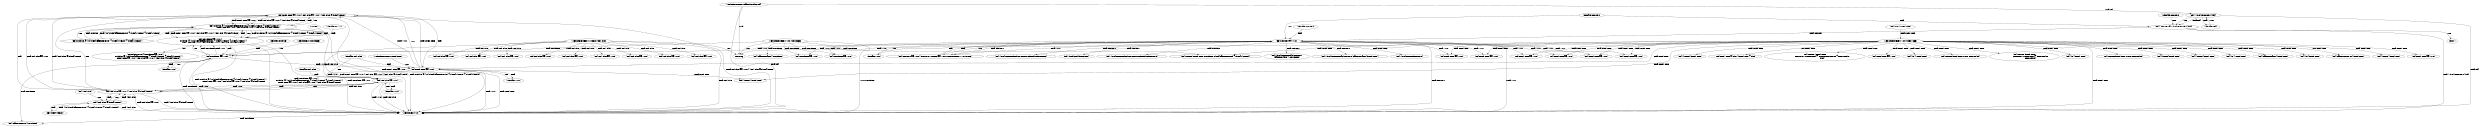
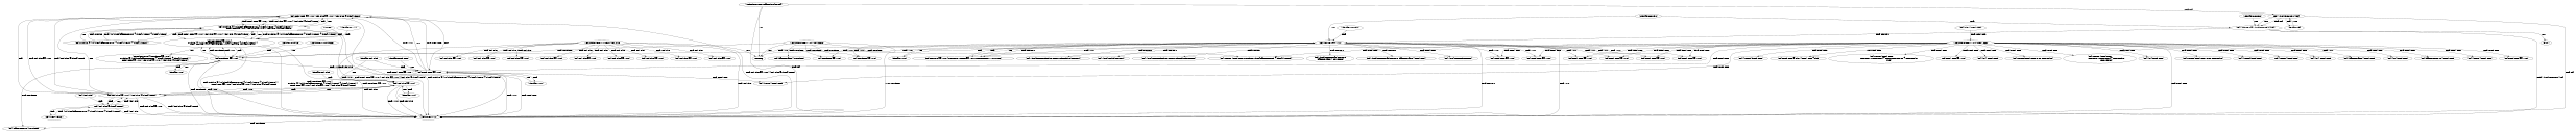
  digraph {
    fontname="DejaVu Sans"
    node [fontname="DejaVu Sans"]
    edge [fontname="DejaVu Sans"]
    n1 [label="(Call,pReplyData == NULL || replySize == NULL || *replySize != sizeof(int32_t))"]
    n2 [label="(Call,pReplyData == NULL)"]
    n3 [label="(Call,replySize == NULL || *replySize != sizeof(int32_t))"]
    n4 [label="(Call,cmdSize != (int)(sizeof(effect_param_t) + sizeof(uint32_t) + sizeof(uint32_t)) ||\n            pReplyData == NULL || replySize == NULL || *replySize != sizeof(int32_t))"]
    n5 [label="(MethodReturn,int)"]
    n6 [label="(Call,replySize == NULL)"]
    n7 [label="(Call,(int32_t *)pReplyData)"]
    n8 [label="(Identifier,NULL)"]
    n9 [label="(Call,*replySize != sizeof(int32_t))"]
    n10 [label="(Call,pCmdData == NULL ||\n            cmdSize != (int)(sizeof(effect_param_t) + sizeof(uint32_t) + sizeof(uint32_t)) ||\n            pReplyData == NULL || replySize == NULL || *replySize != sizeof(int32_t))"]
    n11 [label="(Call,cmdSize != (int)(sizeof(effect_param_t) + sizeof(uint32_t) + sizeof(uint32_t)))"]
    n12 [label="(Call,(effect_param_t *)pCmdData)"]
    n13 [label="(Identifier,NULL)"]
    n14 [label="(MethodParameterIn,void *pReplyData)"]
    n15 [label="(Call,(int *)pReplyData)"]
    n16 [label="(Call,pReplyData == NULL)"]
    n17 [label="(Call,memset(pReplyData, 0x80, captureSize))"]
    n18 [label="(Call,pReplyData == NULL)"]
    n19 [label="(Call,(int32_t*)pReplyData)"]
    n20 [label="(Call,(int32_t *)pReplyData)"]
    n21 [label="(Call,(int *) pReplyData)"]
    n22 [label="(Call,(effect_config_t *)pReplyData)"]
    n23 [label="(Call,pReplyData == NULL)"]
    n24 [label="(Call,(int *)pReplyData)"]
    n25 [label="(Call,(effect_memcpy_t *)pReplyData)"]
    n26 [label="(Call,memcpy(pReplyData, pCmdData, sizeof(effect_param_t) + sizeof(uint32_t)))"]
    n27 [label="(Call,pReplyData == NULL)"]
    n28 [label="(Call,(int32_t *)pReplyData)"]
    n29 [label="(Call,pReplyData == NULL)"]
    n30 [label="(Call,(int32_t *)pReplyData)"]
    n31 [label="(Call,pReplyData = (char *)pReplyData + size)"]
    n32 [label="(Call,memcpy(pReplyData,\n                           pContext->mCaptureBuf + CAPTURE_BUF_SIZE + capturePoint,\n                           size))"]
    n33 [label="(Call,pReplyData == NULL)"]
    n34 [label="(Call,pReplyData == NULL)"]
    n35 [label="(Call,(int *) pReplyData)"]
    n36 [label="(Call,memset(pReplyData, 0x80, captureSize))"]
    n37 [label="(Call,memcpy(pReplyData,\n                       pContext->mCaptureBuf + capturePoint,\n                       captureSize))"]
    n38 [label="(Call,pReplyData == NULL)"]
    1000106
    n40 [label="(Call,(char *)pReplyData)"]
    n41 [label="(Call,pCmdData == NULL)"]
    n42 [label="(Identifier,NULL)"]
    n43 [label="(ControlStructure,if (pCmdData == NULL ||\n            cmdSize != (int)(sizeof(effect_param_t) + sizeof(uint32_t) + sizeof(uint32_t)) ||\n            pReplyData == NULL || replySize == NULL || *replySize != sizeof(int32_t)))"]
    n44 [label="(MethodParameterIn,void *pCmdData)"]
    n45 [label="(Call,pCmdData == NULL)"]
    n46 [label="(Call,(effect_config_t *) pCmdData)"]
    n47 [label="(Call,pCmdData == NULL)"]
    n48 [label="(Call,pContext == NULL)"]
    n49 [label="(Call,Visualizer_getConfig(pContext, (effect_config_t *)pReplyData))"]
    n50 [label="(Call,Visualizer_reset(pContext))"]
    n51 [label="(Identifier,NULL)"]
    n52 [label="(Call,Visualizer_getDeltaTimeMsFromUpdatedTime(pContext))"]
    n53 [label="(Call,Visualizer_init(pContext))"]
    n54 [label="(Call,pContext == NULL || pContext->mState == VISUALIZER_STATE_UNINITIALIZED)"]
    n55 [label="(Call,Visualizer_getDeltaTimeMsFromUpdatedTime(pContext))"]
    n56 [label="(Call,Visualizer_setConfig(pContext,\n (effect_config_t *) pCmdData))"]
    n57 [label="(Call,* pContext = (VisualizerContext *)self)"]
    n58 [label="(Block,)"]
    n59 [label="(Call,(VisualizerContext *)self)"]
    n60 [label="(Identifier,self)"]
    n61 [label="(MethodParameterIn,effect_handle_t self)"]
    n62 [label="(Call,sizeof(int32_t))"]
    n63 [label="(MethodParameterIn,uint32_t *replySize)"]
    n64 [label="(Call,replySize == NULL)"]
    n65 [label="(Call,replySize == NULL)"]
    n66 [label="(Call,replySize == NULL)"]
    n67 [label="(Call,replySize == NULL)"]
    n68 [label="(Call,replySize == NULL)"]
    n69 [label="(Call,replySize == NULL)"]
    n70 [label="(Call,replySize == NULL)"]
    n71 [label="(Call,replySize == NULL)"]
    n72 [label="(Call,replySize == NULL)"]
-   n73 [label="(MethodParameterIn,pReplyData)"]
+   n73 [label="(Identifier,pReplyData)"]
    n74 [label="(Call,*replySize)"]
    n75 [label="(Identifier,EINVAL)"]
    n76 [label="(Identifier,replySize)"]
    n77 [label="(Identifier,replySize)"]
    n78 [label="(Identifier,pContext)"]
    n79 [label="(MethodReturn,pCmdData)"]
    n80 [label="(Identifier,pContext)"]
    n81 [label="(Identifier,cmdSize)"]
    n82 [label="(Identifier,pContext)"]
    1000534
    n1 -> n2 [label="CFG: "]
    n1 -> n3 [label="CFG: "]
    n1 -> n4 [label="AST: "]
    n1 -> n4 [label="DDG: pReplyData == NULL"]
    n1 -> n4 [label="DDG: replySize == NULL || *replySize != sizeof(int32_t)"]
    n1 -> n5 [label="DDG: pReplyData == NULL"]
    n1 -> n5 [label="DDG: replySize == NULL || *replySize != sizeof(int32_t)"]
    n2 -> n1 [label="AST: "]
    n2 -> n1 [label="DDG: pReplyData"]
    n2 -> n1 [label="DDG: NULL"]
    n2 -> n5 [label="DDG: pReplyData"]
    n2 -> n5 [label="DDG: NULL"]
    n2 -> n6 [label="DDG: NULL"]
    n2 -> n7 [label="DDG: pReplyData"]
    n2 -> n8 [label="CFG: "]
    n3 -> n1 [label="AST: "]
    n3 -> n1 [label="DDG: replySize == NULL"]
    n3 -> n1 [label="DDG: *replySize != sizeof(int32_t)"]
    n3 -> n5 [label="DDG: *replySize != sizeof(int32_t)"]
    n3 -> n5 [label="DDG: replySize == NULL"]
    n3 -> n6 [label="CFG: "]
    n3 -> n9 [label="CFG: "]
    n4 -> n1 [label="CFG: "]
    n4 -> n5 [label="DDG: pReplyData == NULL || replySize == NULL || *replySize != sizeof(int32_t)"]
    n4 -> n5 [label="DDG: cmdSize != (int)(sizeof(effect_param_t) + sizeof(uint32_t) + sizeof(uint32_t))"]
    n4 -> n10 [label="AST: "]
    n4 -> n10 [label="DDG: cmdSize != (int)(sizeof(effect_param_t) + sizeof(uint32_t) + sizeof(uint32_t))"]
    n4 -> n10 [label="DDG: pReplyData == NULL || replySize == NULL || *replySize != sizeof(int32_t)"]
    n4 -> n11 [label="CFG: "]
    n5 -> n12 [label="DDG: pCmdData"]
    n6 -> n3 [label="AST: "]
    n6 -> n3 [label="DDG: replySize"]
    n6 -> n3 [label="DDG: NULL"]
    n6 -> n5 [label="DDG: replySize"]
    n6 -> n5 [label="DDG: NULL"]
    n6 -> n13 [label="CFG: "]
    n8 -> n2 [label="AST: "]
    n9 -> n3 [label="AST: "]
    n9 -> n3 [label="DDG: *replySize"]
    n9 -> n5 [label="DDG: *replySize"]
    n9 -> n62 [label="CFG: "]
    n10 -> n4 [label="CFG: "]
    n10 -> n5 [label="DDG: pCmdData == NULL"]
    n10 -> n5 [label="DDG: pCmdData == NULL ||\n            cmdSize != (int)(sizeof(effect_param_t) + sizeof(uint32_t) + sizeof(uint32_t)) ||\n            pReplyData == NULL || replySize == NULL || *replySize != sizeof(int32_t)"]
    n10 -> n5 [label="DDG: cmdSize != (int)(sizeof(effect_param_t) + sizeof(uint32_t) + sizeof(uint32_t)) ||\n            pReplyData == NULL || replySize == NULL || *replySize != sizeof(int32_t)"]
    n10 -> n41 [label="CFG: "]
    n10 -> n43 [label="AST: "]
    n11 -> n4 [label="AST: "]
    n11 -> n4 [label="DDG: cmdSize"]
    n11 -> n4 [label="DDG: (int)(sizeof(effect_param_t) + sizeof(uint32_t) + sizeof(uint32_t))"]
    n13 -> n6 [label="AST: "]
    n14 -> n2 [label="DDG: pReplyData"]
    n14 -> n5 [label="DDG: pReplyData"]
    n14 -> n7 [label="DDG: pReplyData"]
    n14 -> n15 [label="DDG: pReplyData"]
    n14 -> n16 [label="DDG: pReplyData"]
    n14 -> n17 [label="DDG: pReplyData"]
    n14 -> n18 [label="DDG: pReplyData"]
    n14 -> n19 [label="DDG: pReplyData"]
    n14 -> n20 [label="DDG: pReplyData"]
    n14 -> n21 [label="DDG: pReplyData"]
-   n14 -> n22 [label="DDG: pReplyData"]
+   n14 -> n22 [label="DDG: NULL"]
    n14 -> n23 [label="DDG: pReplyData"]
    n14 -> n24 [label="DDG: pReplyData"]
-   n14 -> n25 [label="AST: pReplyData"]
+   n14 -> n25 [label="DDG: pReplyData"]
    n14 -> n26 [label="DDG: pReplyData"]
    n14 -> n27 [label="DDG: pReplyData"]
    n14 -> n28 [label="DDG: pReplyData"]
    n14 -> n29 [label="DDG: pReplyData"]
    n14 -> n30 [label="DDG: pReplyData"]
    n14 -> n31 [label="AST: pReplyData"]
    n14 -> n32 [label="DDG: pReplyData"]
    n14 -> n33 [label="DDG: pReplyData"]
    n14 -> n34 [label="DDG: pReplyData"]
    n14 -> n35 [label="DDG: pReplyData"]
    n14 -> n36 [label="DDG: pReplyData"]
    n14 -> n37 [label="DDG: pReplyData"]
    n14 -> n38 [label="DDG: pReplyData"]
    n14 -> 1000106 [label="DDG: NULL"]
    n40 -> n14 [label="DDG: pReplyData"]
    n41 -> n2 [label="DDG: NULL"]
    n41 -> n5 [label="DDG: pCmdData"]
    n41 -> n5 [label="DDG: NULL"]
    n41 -> n10 [label="AST: "]
    n41 -> n10 [label="DDG: pCmdData"]
    n41 -> n10 [label="DDG: NULL"]
    n41 -> n12 [label="DDG: pCmdData"]
    n41 -> n42 [label="CFG: "]
    n42 -> n41 [label="AST: "]
    n44 -> n5 [label="NULL: pCmdData"]
    n44 -> n26 [label="DDG: pCmdData"]
    n44 -> 1000106 [label="AST: "]
    n44 -> n41 [label="DDG: pCmdData"]
    n44 -> n45 [label="DDG: pCmdData"]
    n44 -> n46 [label="DDG: pCmdData"]
    n44 -> n47 [label="DDG: pCmdData"]
    n48 -> n5 [label="DDG: NULL"]
    n48 -> n5 [label="DDG: pContext"]
    n48 -> n16 [label="DDG: NULL"]
    n48 -> n18 [label="DDG: NULL"]
    n48 -> n23 [label="DDG: NULL"]
    n48 -> n27 [label="DDG: NULL"]
    n48 -> n33 [label="DDG: NULL"]
    n48 -> n38 [label="DDG: NULL"]
    n48 -> n41 [label="DDG: NULL"]
    n48 -> n45 [label="DDG: NULL"]
    n48 -> n47 [label="DDG: NULL"]
    n48 -> n49 [label="DDG: pContext"]
    n48 -> n50 [label="DDG: pReplyData"]
    n48 -> n51 [label="CFG: "]
    n48 -> n52 [label="DDG: pContext"]
    n48 -> n53 [label="DDG: pContext"]
    n48 -> n54 [label="AST: "]
    n48 -> n54 [label="DDG: pContext"]
    n48 -> n54 [label="DDG: NULL"]
    n48 -> n55 [label="DDG: pContext"]
    n48 -> n56 [label="DDG: pContext"]
    n51 -> n48 [label="AST: "]
    n54 -> n48 [label="CFG: "]
    n57 -> n5 [label="DDG: (VisualizerContext *)self"]
    n57 -> n48 [label="DDG: pContext"]
    n57 -> n58 [label="AST: "]
    n59 -> n5 [label="DDG: self"]
    n59 -> n57 [label="AST: "]
    n59 -> n57 [label="DDG: self"]
    n59 -> n60 [label="CFG: "]
    n60 -> n59 [label="NULL: "]
    n61 -> n5 [label="DDG: self"]
-   n61 -> 1000106 [label="DDG: "]
+   n61 -> 1000106 [label="AST: "]
    n61 -> n59 [label="DDG: self"]
    n62 -> n9 [label="DDG: (int)(sizeof(effect_param_t) + sizeof(uint32_t) + sizeof(uint32_t))"]
    n63 -> n5 [label="DDG: replySize"]
    n63 -> n6 [label="DDG: replySize"]
    n63 -> 1000106 [label="AST: "]
    n63 -> n64 [label="DDG: replySize"]
    n63 -> n65 [label="DDG: replySize"]
    n63 -> n66 [label="DDG: replySize"]
    n63 -> n67 [label="DDG: replySize"]
    n63 -> n68 [label="DDG: replySize"]
    n63 -> n69 [label="DDG: replySize"]
    n63 -> n70 [label="DDG: replySize"]
    n63 -> n71 [label="DDG: replySize"]
    n63 -> n72 [label="DDG: replySize"]
    n73 -> n2 [label="AST: "]
-   n74 -> n9 [label="AST: "]
+   n74 -> n9 [label="CFG: "]
    n75 -> n10 [label="CFG: "]
    n76 -> n6 [label="CFG: "]
    n77 -> n2 [label="CFG: "]
    n77 -> n6 [label="AST: "]
    n78 -> n48 [label="AST: "]
    n78 -> n57 [label="CFG: "]
    n79 -> n41 [label="AST: "]
    n80 -> n57 [label="AST: "]
    n81 -> n41 [label="CFG: "]
    n82 -> n48 [label="CFG: "]
    1000534 -> n10 [label="CFG: "]
  }
